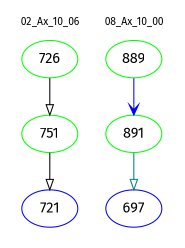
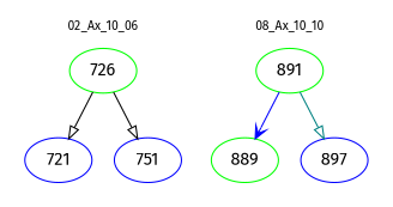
  digraph {
    fontname="Fira Sans"
    node [color=green fontname="Fira Sans"]
    edge [arrowhead=onormal color=black fontname="Fira Sans"]
    n1 [label=726]
    n2 [color=blue label=721]
-   n3 [label=751]
+   n3 [color=blue label=751]
    n4 [label=891]
    n5 [label=889]
-   n6 [color=blue label=697]
+   n6 [color=blue label=897]
    subgraph cluster_1 {
      color=white
      fontsize=10
      label="02_Ax_10_06"
      n1
      n2
      n3
    }
    subgraph cluster_2 {
      color=white
      fontsize=10
-     label="08_Ax_10_00"
+     label="08_Ax_10_10"
      n4
      n5
      n6
    }
-   n3 -> n2
+   n1 -> n2
    n1 -> n3
-   n5 -> n4 [arrowhead=vee color=blue]
+   n4 -> n5 [arrowhead=vee color=blue]
    n4 -> n6 [color=teal]
  }
